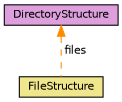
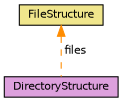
  digraph {
    node [color=black fontname=Helvetica fontsize=10 shape=record style=filled]
    n1 [fillcolor=plum fontcolor=black height=0.2 label=DirectoryStructure width=0.4]
    n2 [fillcolor=khaki height=0.2 label=FileStructure width=0.4]
-   n1 -> n2 [color=darkorange dir=back fontname=Helvetica fontsize=10 label=" files" labelfontname=Helvetica labelfontsize=10 style=dashed]
+   n2 -> n1 [color=darkorange dir=back fontname=Helvetica fontsize=10 label=" files" labelfontname=Helvetica labelfontsize=10 style=dashed]
  }
